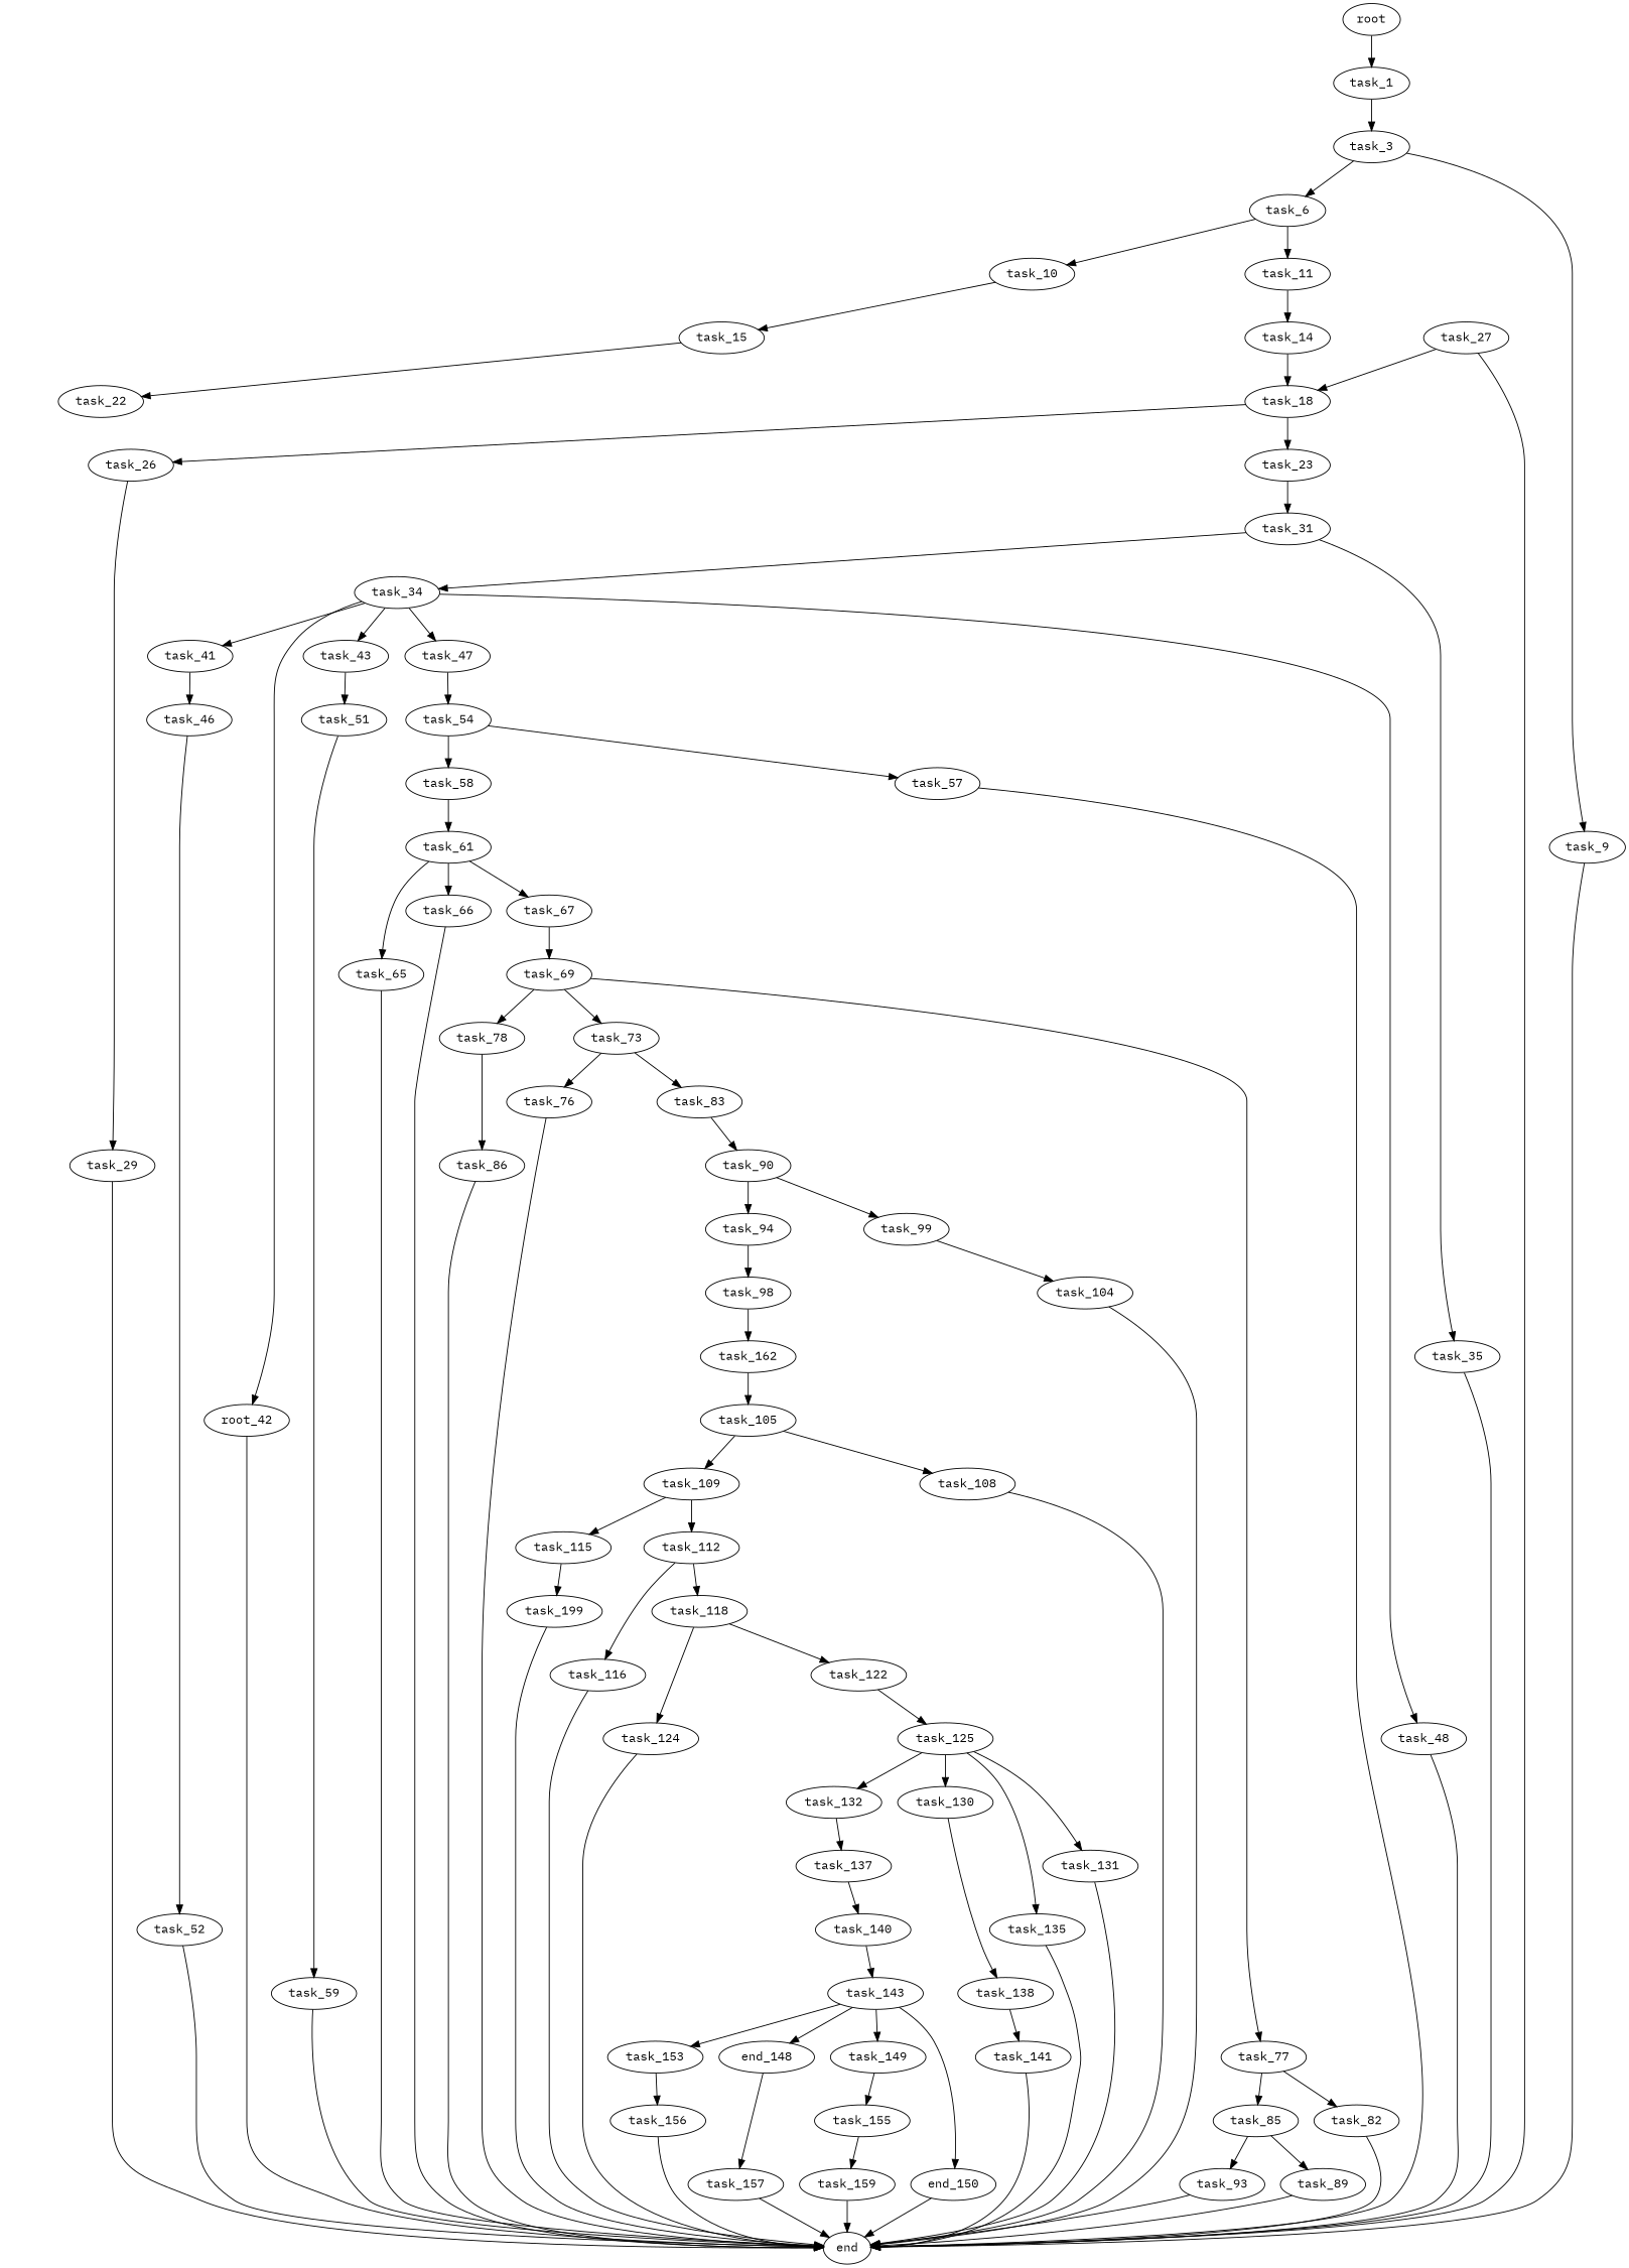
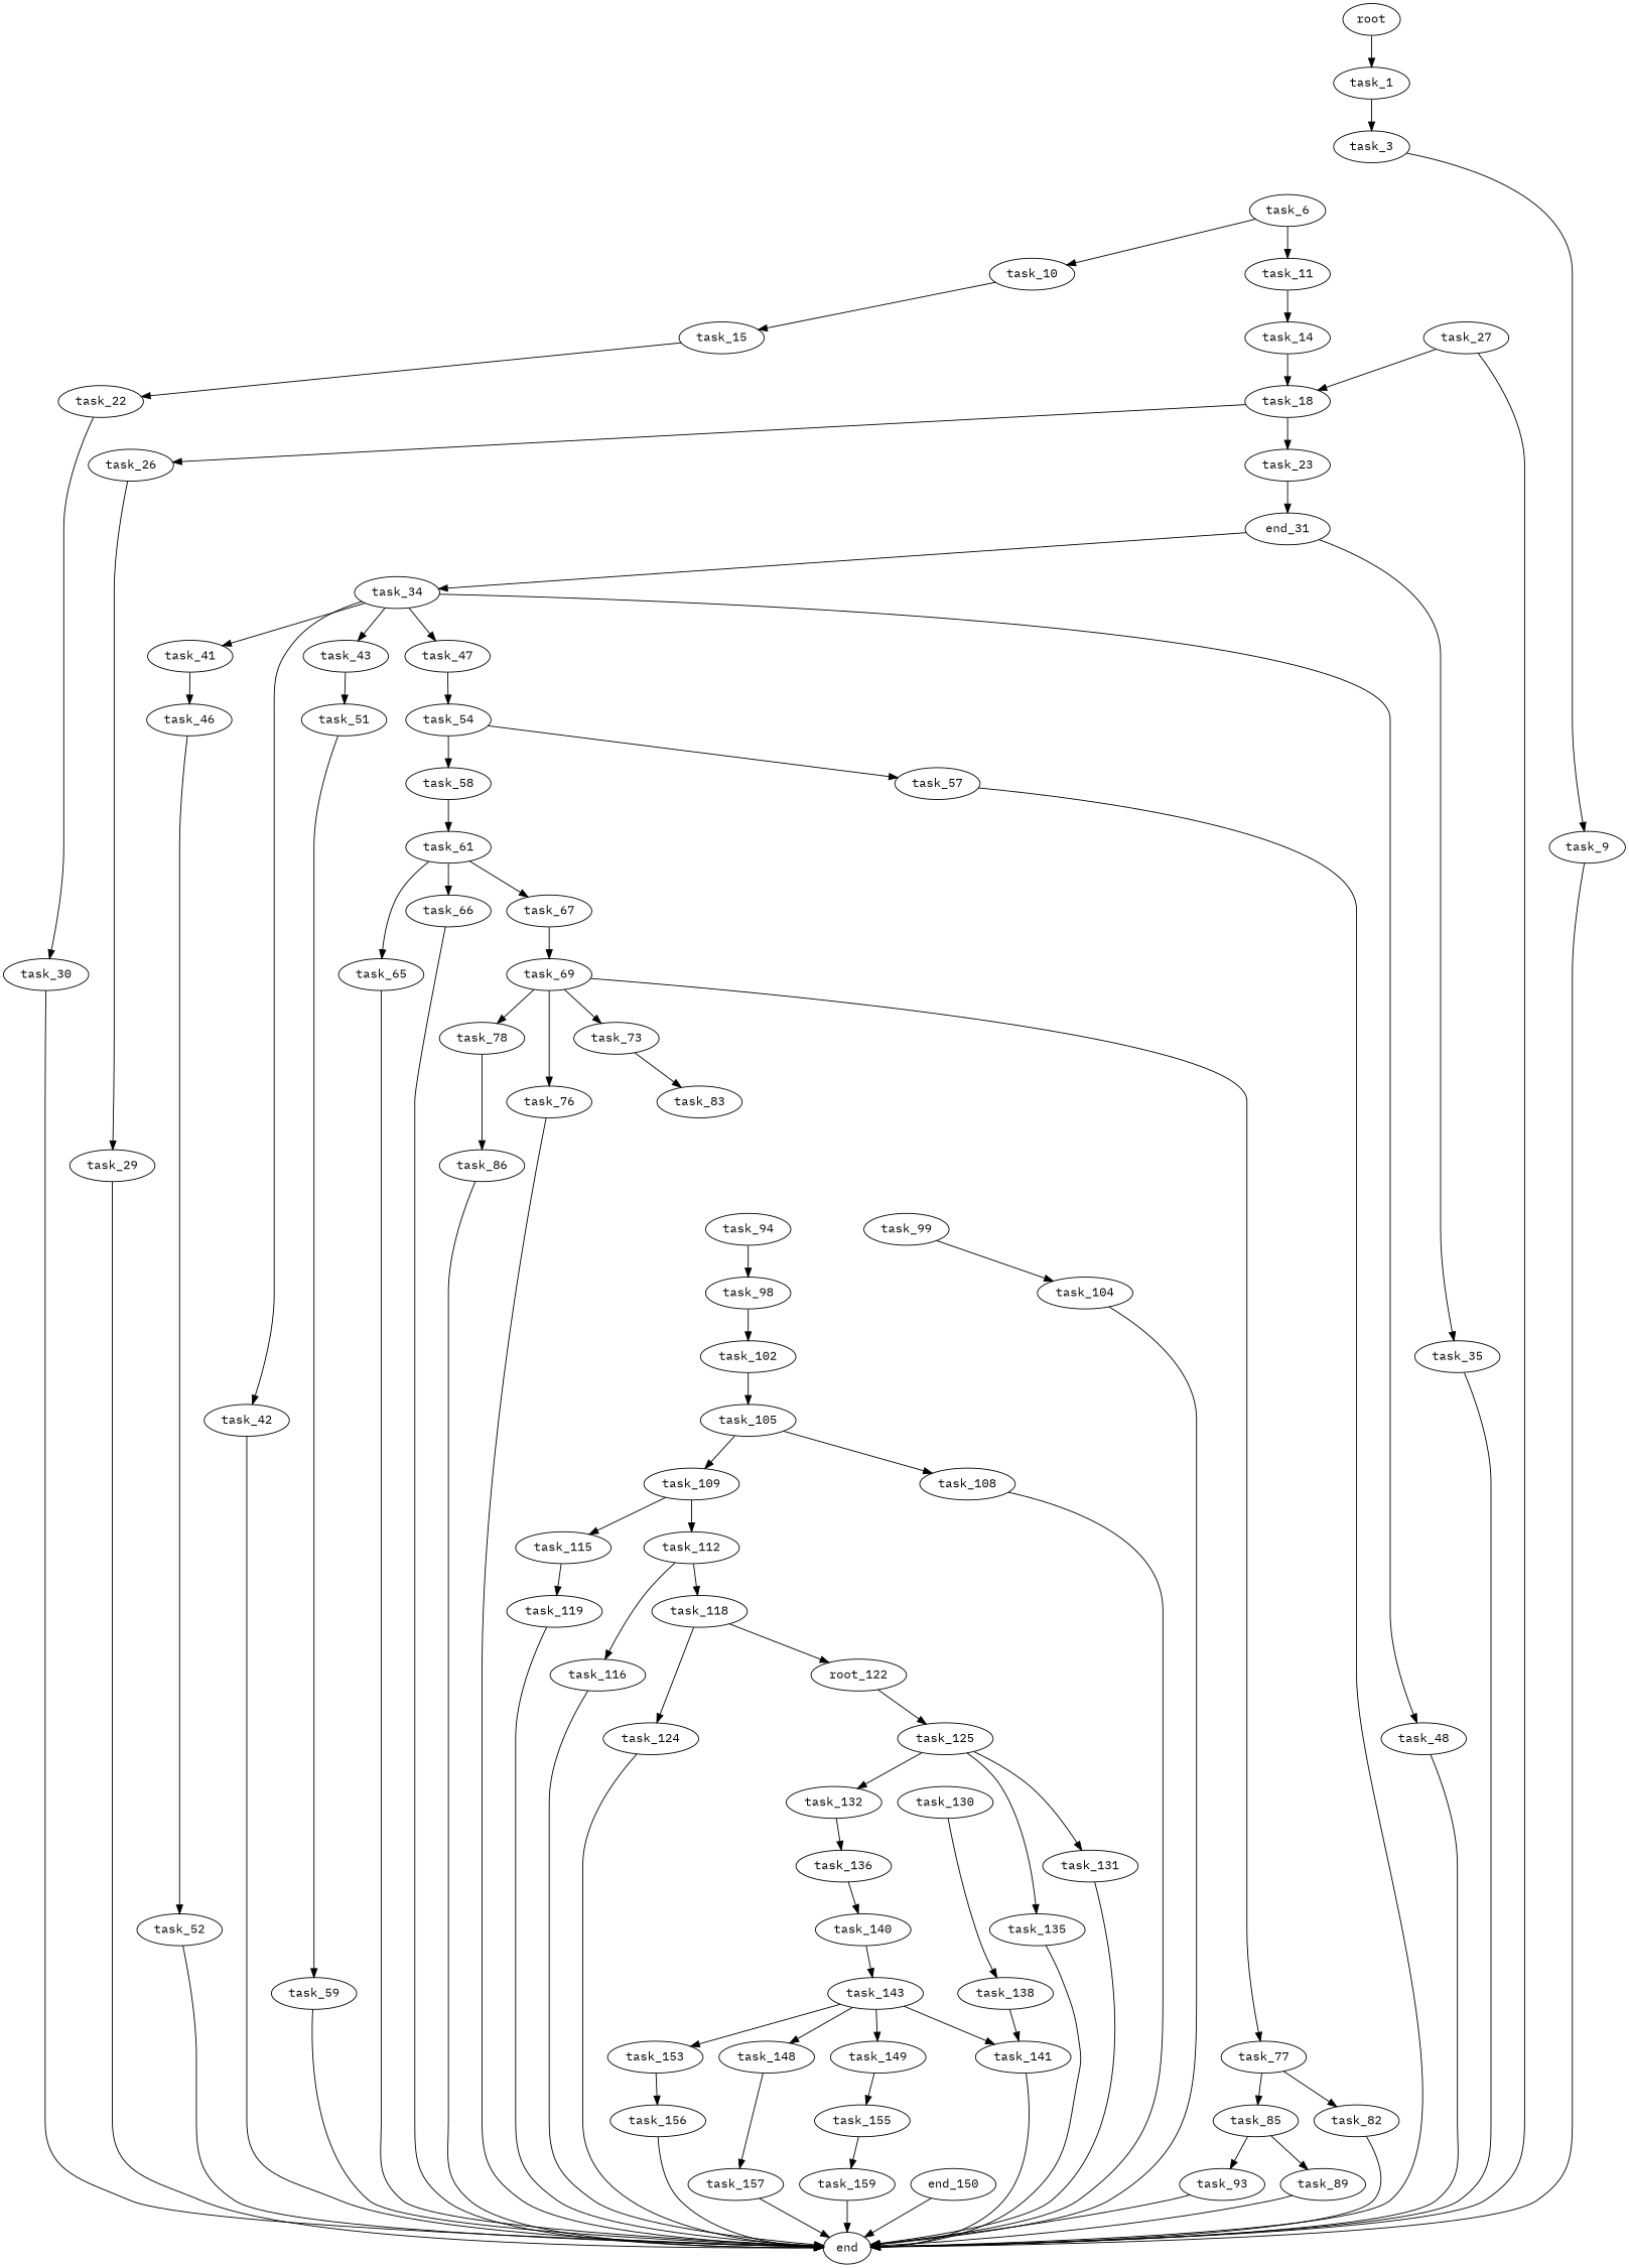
  digraph {
    fontname="IBM Plex Mono"
    node [fontname="IBM Plex Mono"]
    edge [fontname="IBM Plex Mono"]
    root
    task_1
    task_3
    task_6
    task_9
    task_10
    task_11
    end
    task_15
    task_14
    task_22
    task_18
+   task_30
    task_23
    task_26
-   task_31
+   task_31 [label=end_31]
    task_29
    task_27
    task_34
    task_35
    task_41
-   task_42 [label=root_42]
+   task_42
    task_43
    task_47
    task_48
    task_46
    task_51
    task_54
    task_52
    task_59
    task_57
    task_58
    task_61
    task_65
    task_66
    task_67
    task_69
    task_73
    task_77
    task_78
    task_76
    task_83
    task_82
    task_85
    task_86
-   task_90
    task_89
    task_93
    task_94
    task_99
    task_98
    task_104
-   task_102 [label=task_162]
+   task_102
    task_105
    task_108
    task_109
    task_112
    task_115
    task_116
    task_118
-   task_119 [label=task_199]
-   task_122
+   task_119
+   task_122 [label=root_122]
    task_124
    task_125
    task_130
    task_131
    task_132
    task_135
    task_138
-   task_136 [label=task_137]
+   task_136
    task_141
    task_140
    task_143
-   task_148 [label=end_148]
+   task_148
    task_149
    n76 [label=end_150]
    task_153
    task_157
    task_155
    task_156
    task_159
    root -> task_1
    task_1 -> task_3
-   task_3 -> task_6
    task_3 -> task_9
    task_6 -> task_10
    task_6 -> task_11
    task_9 -> end
    task_10 -> task_15
    task_11 -> task_14
    task_15 -> task_22
    task_14 -> task_18
+   task_22 -> task_30
    task_18 -> task_23
    task_18 -> task_26
+   task_30 -> end
    task_23 -> task_31
    task_26 -> task_29
    task_31 -> task_34
    task_31 -> task_35
    task_29 -> end
    task_27 -> end
    task_27 -> task_18
    task_34 -> task_41
    task_34 -> task_42
    task_34 -> task_43
    task_34 -> task_47
    task_34 -> task_48
    task_35 -> end
    task_41 -> task_46
    task_42 -> end
    task_43 -> task_51
    task_47 -> task_54
    task_48 -> end
    task_46 -> task_52
    task_51 -> task_59
    task_54 -> task_57
    task_54 -> task_58
    task_52 -> end
    task_59 -> end
    task_57 -> end
    task_58 -> task_61
    task_61 -> task_65
    task_61 -> task_66
    task_61 -> task_67
    task_65 -> end
    task_66 -> end
    task_67 -> task_69
    task_69 -> task_73
    task_69 -> task_77
    task_69 -> task_78
-   task_73 -> task_76
+   task_69 -> task_76
    task_73 -> task_83
    task_77 -> task_82
    task_77 -> task_85
    task_78 -> task_86
    task_76 -> end
-   task_83 -> task_90
    task_82 -> end
    task_85 -> task_89
    task_85 -> task_93
    task_86 -> end
-   task_90 -> task_94
-   task_90 -> task_99
    task_89 -> end
    task_93 -> end
    task_94 -> task_98
    task_99 -> task_104
    task_98 -> task_102
    task_104 -> end
    task_102 -> task_105
    task_105 -> task_108
    task_105 -> task_109
    task_108 -> end
    task_109 -> task_112
    task_109 -> task_115
    task_112 -> task_116
    task_112 -> task_118
    task_115 -> task_119
    task_116 -> end
    task_118 -> task_122
    task_118 -> task_124
    task_119 -> end
    task_122 -> task_125
    task_124 -> end
-   task_125 -> task_130
    task_125 -> task_131
    task_125 -> task_132
    task_125 -> task_135
    task_130 -> task_138
    task_131 -> end
    task_132 -> task_136
    task_135 -> end
    task_138 -> task_141
    task_136 -> task_140
    task_141 -> end
    task_140 -> task_143
    task_143 -> task_148
    task_143 -> task_149
-   task_143 -> n76
+   task_143 -> task_141
    task_143 -> task_153
    task_148 -> task_157
    task_149 -> task_155
    n76 -> end
    task_153 -> task_156
    task_157 -> end
    task_155 -> task_159
    task_156 -> end
    task_159 -> end
  }
